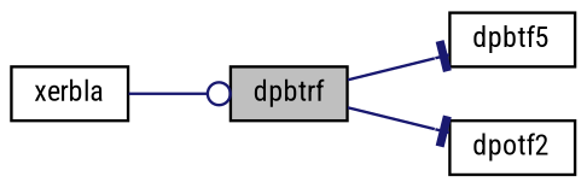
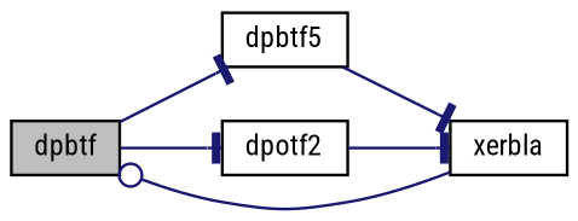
  digraph {
    fontname="Roboto Condensed"
    rankdir=LR
    node [color=black fillcolor=white fontname="Roboto Condensed" fontsize=10 shape=record style=filled]
    edge [arrowhead=tee color=midnightblue fontname="Roboto Condensed" fontsize=10 labelfontname=Helvetica labelfontsize=10 style=solid]
-   n1 [fillcolor=grey75 fontcolor=black height=0.2 label=dpbtrf width=0.4]
+   n1 [fillcolor=grey75 fontcolor=black height=0.2 label=dpbtf width=0.4]
    n2 [height=0.2 label=dpbtf5 width=0.4]
    n3 [height=0.2 label=dpotf2 width=0.4]
    n4 [height=0.2 label=xerbla width=0.4]
    n1 -> n2
    n1 -> n3
+   n2 -> n4
+   n3 -> n4
    n4 -> n1 [arrowhead=odot]
  }
